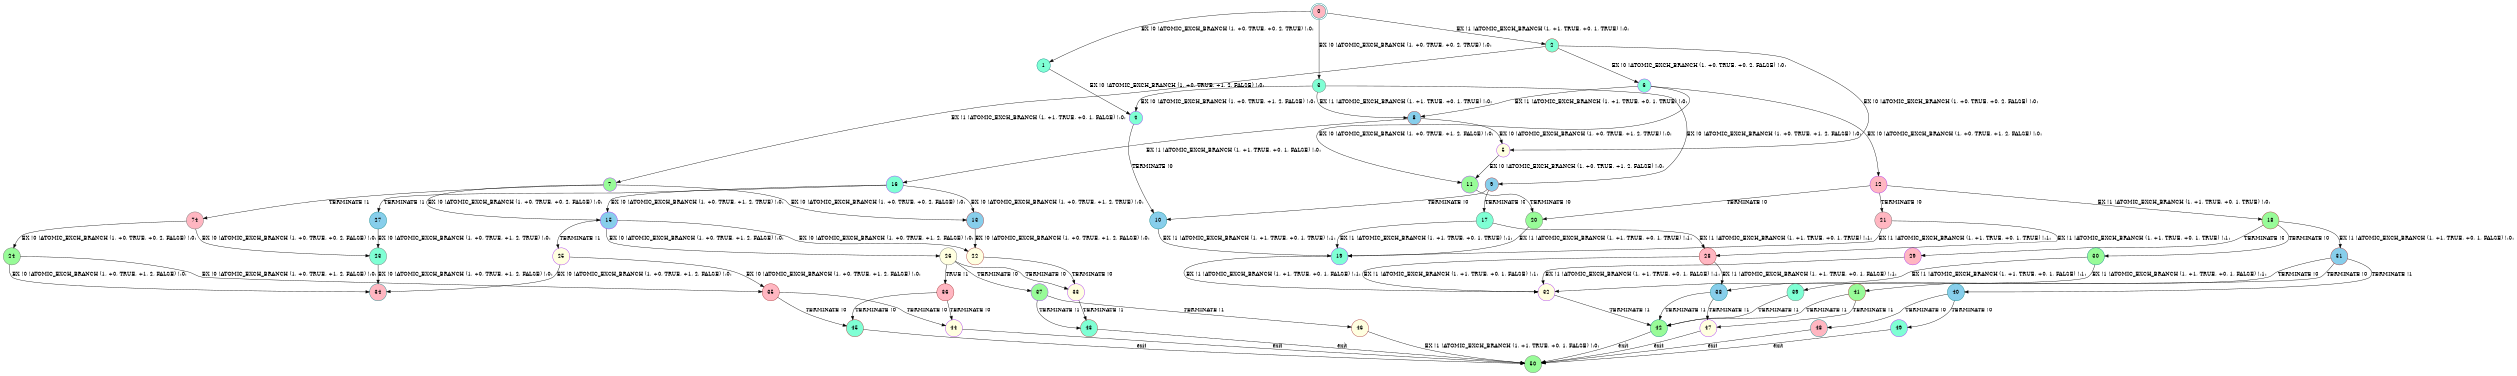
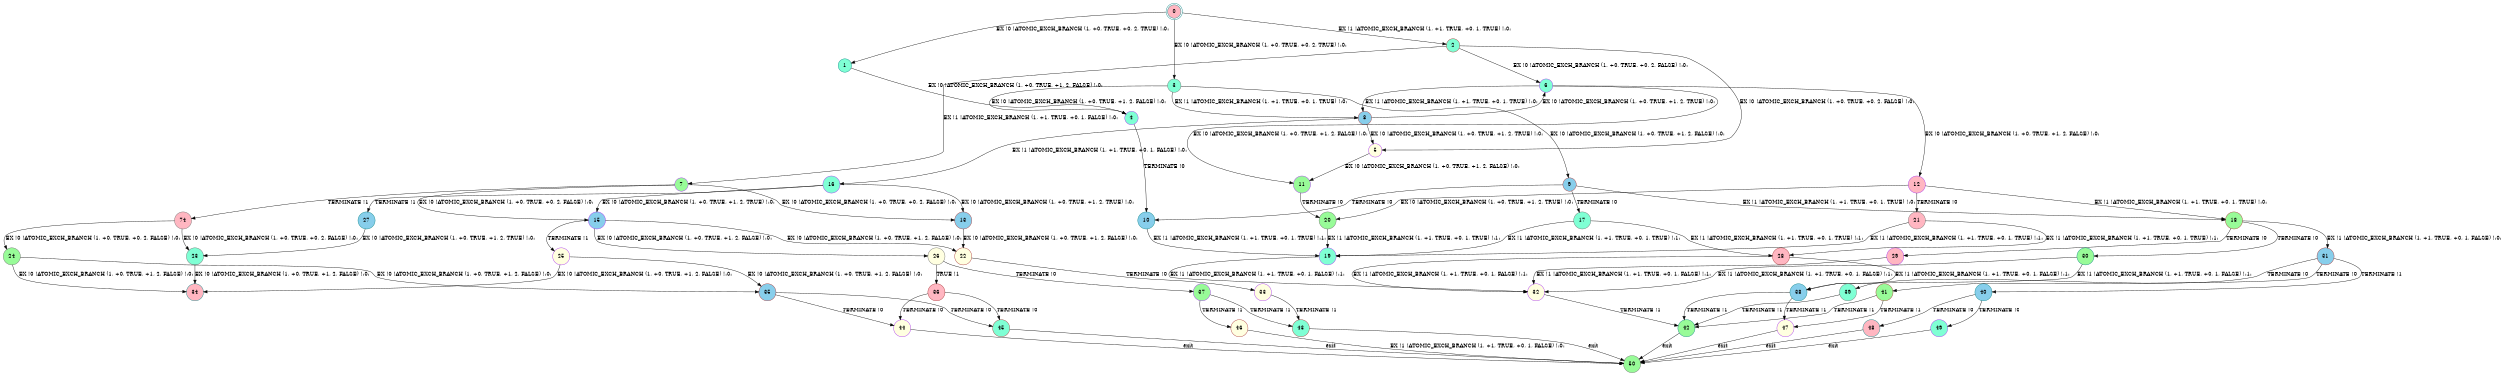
  digraph {
    node [color=purple fillcolor=aquamarine shape=circle style=filled]
    0 [color=teal fillcolor=lightpink peripheries=2]
    1 [color=teal]
    2 [color=brown]
    3 [color=gray40]
    4
    5 [fillcolor=lightyellow]
    6
    7 [fillcolor=palegreen]
    8 [color=brown fillcolor=skyblue]
    9 [color=brown fillcolor=skyblue]
    10 [color=teal fillcolor=skyblue]
    11 [fillcolor=palegreen]
    12 [fillcolor=lightpink]
    13 [color=brown fillcolor=skyblue]
    n15 [color=gray40 fillcolor=lightpink label=74]
    15 [fillcolor=skyblue]
    16
    17 [color=gray40]
    18 [color=brown fillcolor=palegreen]
    19
    20 [color=gray40 fillcolor=palegreen]
    21 [color=gray40 fillcolor=lightpink]
    22 [color=brown fillcolor=lightyellow]
    23 [color=gray40]
    24 [color=gray40 fillcolor=palegreen]
    25 [fillcolor=lightyellow]
    26 [color=gray40 fillcolor=lightyellow]
    27 [color=teal fillcolor=skyblue]
    28 [color=brown fillcolor=lightpink]
    29 [fillcolor=lightpink]
    30 [color=teal fillcolor=palegreen]
    31 [color=brown fillcolor=skyblue]
    32 [fillcolor=lightyellow]
    33 [fillcolor=lightyellow]
    34 [color=teal fillcolor=lightpink]
-   35 [color=brown fillcolor=lightpink]
+   35 [color=brown fillcolor=skyblue]
    36 [color=brown fillcolor=lightpink]
    37 [fillcolor=palegreen]
    38 [color=teal fillcolor=skyblue]
    39 [color=gray40]
    40 [color=teal fillcolor=skyblue]
    41 [color=brown fillcolor=palegreen]
    42 [color=teal fillcolor=palegreen]
    43 [color=brown]
    44 [fillcolor=lightyellow]
    45 [color=brown]
    46 [color=brown fillcolor=lightyellow]
    47 [fillcolor=lightyellow]
    48 [color=teal fillcolor=lightpink]
    49
    50 [color=gray40 fillcolor=palegreen]
    0 -> 1 [label="EX !0 !ATOMIC_EXCH_BRANCH (1, +0, TRUE, +0, 2, TRUE) !:0:"]
    0 -> 2 [label="EX !1 !ATOMIC_EXCH_BRANCH (1, +1, TRUE, +0, 1, TRUE) !:0:"]
    0 -> 3 [label="EX !0 !ATOMIC_EXCH_BRANCH (1, +0, TRUE, +0, 2, TRUE) !:0:"]
    1 -> 4 [label="EX !0 !ATOMIC_EXCH_BRANCH (1, +0, TRUE, +1, 2, FALSE) !:0:"]
    2 -> 5 [label="EX !0 !ATOMIC_EXCH_BRANCH (1, +0, TRUE, +0, 2, FALSE) !:0:"]
    2 -> 6 [label="EX !0 !ATOMIC_EXCH_BRANCH (1, +0, TRUE, +0, 2, FALSE) !:0:"]
    2 -> 7 [label="EX !1 !ATOMIC_EXCH_BRANCH (1, +1, TRUE, +0, 1, FALSE) !:0:"]
    3 -> 4 [label="EX !0 !ATOMIC_EXCH_BRANCH (1, +0, TRUE, +1, 2, FALSE) !:0:"]
    3 -> 8 [label="EX !1 !ATOMIC_EXCH_BRANCH (1, +1, TRUE, +0, 1, TRUE) !:0:"]
    3 -> 9 [label="EX !0 !ATOMIC_EXCH_BRANCH (1, +0, TRUE, +1, 2, FALSE) !:0:"]
    4 -> 10 [label="TERMINATE !0"]
    5 -> 11 [label="EX !0 !ATOMIC_EXCH_BRANCH (1, +0, TRUE, +1, 2, FALSE) !:0:"]
    6 -> 8 [label="EX !1 !ATOMIC_EXCH_BRANCH (1, +1, TRUE, +0, 1, TRUE) !:0:"]
    6 -> 11 [label="EX !0 !ATOMIC_EXCH_BRANCH (1, +0, TRUE, +1, 2, FALSE) !:0:"]
    6 -> 12 [label="EX !0 !ATOMIC_EXCH_BRANCH (1, +0, TRUE, +1, 2, FALSE) !:0:"]
    7 -> 13 [label="EX !0 !ATOMIC_EXCH_BRANCH (1, +0, TRUE, +0, 2, FALSE) !:0:"]
    7 -> n15 [label="TERMINATE !1"]
    7 -> 15 [label="EX !0 !ATOMIC_EXCH_BRANCH (1, +0, TRUE, +0, 2, FALSE) !:0:"]
    8 -> 5 [label="EX !0 !ATOMIC_EXCH_BRANCH (1, +0, TRUE, +1, 2, TRUE) !:0:"]
+   8 -> 6 [label="EX !0 !ATOMIC_EXCH_BRANCH (1, +0, TRUE, +1, 2, TRUE) !:0:"]
    8 -> 16 [label="EX !1 !ATOMIC_EXCH_BRANCH (1, +1, TRUE, +0, 1, FALSE) !:0:"]
    9 -> 10 [label="TERMINATE !0"]
    9 -> 17 [label="TERMINATE !0"]
+   9 -> 18 [label="EX !1 !ATOMIC_EXCH_BRANCH (1, +1, TRUE, +0, 1, TRUE) !:0:"]
    10 -> 19 [label="EX !1 !ATOMIC_EXCH_BRANCH (1, +1, TRUE, +0, 1, TRUE) !:1:"]
    11 -> 20 [label="TERMINATE !0"]
    12 -> 18 [label="EX !1 !ATOMIC_EXCH_BRANCH (1, +1, TRUE, +0, 1, TRUE) !:0:"]
-   12 -> 20 [label="TERMINATE !0"]
+   12 -> 20 [label="EX !0 !ATOMIC_EXCH_BRANCH (1, +0, TRUE, +1, 2, TRUE) !:0:"]
    12 -> 21 [label="TERMINATE !0"]
    13 -> 22 [label="EX !0 !ATOMIC_EXCH_BRANCH (1, +0, TRUE, +1, 2, FALSE) !:0:"]
    n15 -> 23 [label="EX !0 !ATOMIC_EXCH_BRANCH (1, +0, TRUE, +0, 2, FALSE) !:0:"]
    n15 -> 24 [label="EX !0 !ATOMIC_EXCH_BRANCH (1, +0, TRUE, +0, 2, FALSE) !:0:"]
    15 -> 22 [label="EX !0 !ATOMIC_EXCH_BRANCH (1, +0, TRUE, +1, 2, FALSE) !:0:"]
    15 -> 25 [label="TERMINATE !1"]
    15 -> 26 [label="EX !0 !ATOMIC_EXCH_BRANCH (1, +0, TRUE, +1, 2, FALSE) !:0:"]
    16 -> 13 [label="EX !0 !ATOMIC_EXCH_BRANCH (1, +0, TRUE, +1, 2, TRUE) !:0:"]
    16 -> 15 [label="EX !0 !ATOMIC_EXCH_BRANCH (1, +0, TRUE, +1, 2, TRUE) !:0:"]
    16 -> 27 [label="TERMINATE !1"]
    17 -> 19 [label="EX !1 !ATOMIC_EXCH_BRANCH (1, +1, TRUE, +0, 1, TRUE) !:1:"]
    17 -> 28 [label="EX !1 !ATOMIC_EXCH_BRANCH (1, +1, TRUE, +0, 1, TRUE) !:1:"]
    18 -> 29 [label="TERMINATE !0"]
    18 -> 30 [label="TERMINATE !0"]
    18 -> 31 [label="EX !1 !ATOMIC_EXCH_BRANCH (1, +1, TRUE, +0, 1, FALSE) !:0:"]
    19 -> 32 [label="EX !1 !ATOMIC_EXCH_BRANCH (1, +1, TRUE, +0, 1, FALSE) !:1:"]
    20 -> 19 [label="EX !1 !ATOMIC_EXCH_BRANCH (1, +1, TRUE, +0, 1, TRUE) !:1:"]
    21 -> 19 [label="EX !1 !ATOMIC_EXCH_BRANCH (1, +1, TRUE, +0, 1, TRUE) !:1:"]
    21 -> 28 [label="EX !1 !ATOMIC_EXCH_BRANCH (1, +1, TRUE, +0, 1, TRUE) !:1:"]
    22 -> 33 [label="TERMINATE !0"]
    23 -> 34 [label="EX !0 !ATOMIC_EXCH_BRANCH (1, +0, TRUE, +1, 2, FALSE) !:0:"]
    24 -> 34 [label="EX !0 !ATOMIC_EXCH_BRANCH (1, +0, TRUE, +1, 2, FALSE) !:0:"]
    24 -> 35 [label="EX !0 !ATOMIC_EXCH_BRANCH (1, +0, TRUE, +1, 2, FALSE) !:0:"]
    25 -> 34 [label="EX !0 !ATOMIC_EXCH_BRANCH (1, +0, TRUE, +1, 2, FALSE) !:0:"]
    25 -> 35 [label="EX !0 !ATOMIC_EXCH_BRANCH (1, +0, TRUE, +1, 2, FALSE) !:0:"]
-   26 -> 33 [label="TERMINATE !0"]
    26 -> 36 [label="TRUE !1"]
    26 -> 37 [label="TERMINATE !0"]
    27 -> 23 [label="EX !0 !ATOMIC_EXCH_BRANCH (1, +0, TRUE, +1, 2, TRUE) !:0:"]
    28 -> 32 [label="EX !1 !ATOMIC_EXCH_BRANCH (1, +1, TRUE, +0, 1, FALSE) !:1:"]
    28 -> 38 [label="EX !1 !ATOMIC_EXCH_BRANCH (1, +1, TRUE, +0, 1, FALSE) !:1:"]
    29 -> 32 [label="EX !1 !ATOMIC_EXCH_BRANCH (1, +1, TRUE, +0, 1, FALSE) !:1:"]
    30 -> 32 [label="EX !1 !ATOMIC_EXCH_BRANCH (1, +1, TRUE, +0, 1, FALSE) !:1:"]
    30 -> 38 [label="EX !1 !ATOMIC_EXCH_BRANCH (1, +1, TRUE, +0, 1, FALSE) !:1:"]
    31 -> 39 [label="TERMINATE !0"]
    31 -> 40 [label="TERMINATE !1"]
    31 -> 41 [label="TERMINATE !0"]
    32 -> 42 [label="TERMINATE !1"]
    33 -> 43 [label="TERMINATE !1"]
    35 -> 44 [label="TERMINATE !0"]
    35 -> 45 [label="TERMINATE !0"]
    36 -> 44 [label="TERMINATE !0"]
    36 -> 45 [label="TERMINATE !0"]
    37 -> 43 [label="TERMINATE !1"]
    37 -> 46 [label="TERMINATE !1"]
    38 -> 42 [label="TERMINATE !1"]
    38 -> 47 [label="TERMINATE !1"]
    39 -> 42 [label="TERMINATE !1"]
    40 -> 48 [label="TERMINATE !0"]
    40 -> 49 [label="TERMINATE !0"]
    41 -> 42 [label="TERMINATE !1"]
    41 -> 47 [label="TERMINATE !1"]
    42 -> 50 [label=exit]
    43 -> 50 [label=exit]
    44 -> 50 [label=exit]
    45 -> 50 [label=exit]
    46 -> 50 [label="EX !1 !ATOMIC_EXCH_BRANCH (1, +1, TRUE, +0, 1, FALSE) !:0:"]
    47 -> 50 [label=exit]
    48 -> 50 [label=exit]
    49 -> 50 [label=exit]
  }
